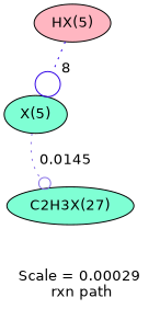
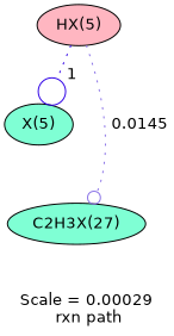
  digraph {
    fontname="DejaVu Sans"
    label="Scale = 0.00029\l rxn path"
    node [fillcolor=aquamarine fontname="DejaVu Sans" style=filled]
    edge [arrowhead=odot fontname="DejaVu Sans" style=dotted]
    n1 [fillcolor=lightpink label="HX(5)"]
    n2 [label="X(5)"]
    n3 [label="C2H3X(27)"]
-   n1 -> n2 [arrowsize=3 color="0.7, 1.5, 0.9" label=" 8"]
-   n2 -> n3 [arrowsize=1.4 color="0.7, 0.514, 0.9" label=" 0.0145"]
+   n1 -> n2 [arrowsize=3 color="0.7, 1.5, 0.9" label=" 1"]
+   n1 -> n3 [arrowsize=1.4 color="0.7, 0.514, 0.9" label=" 0.0145"]
  }
